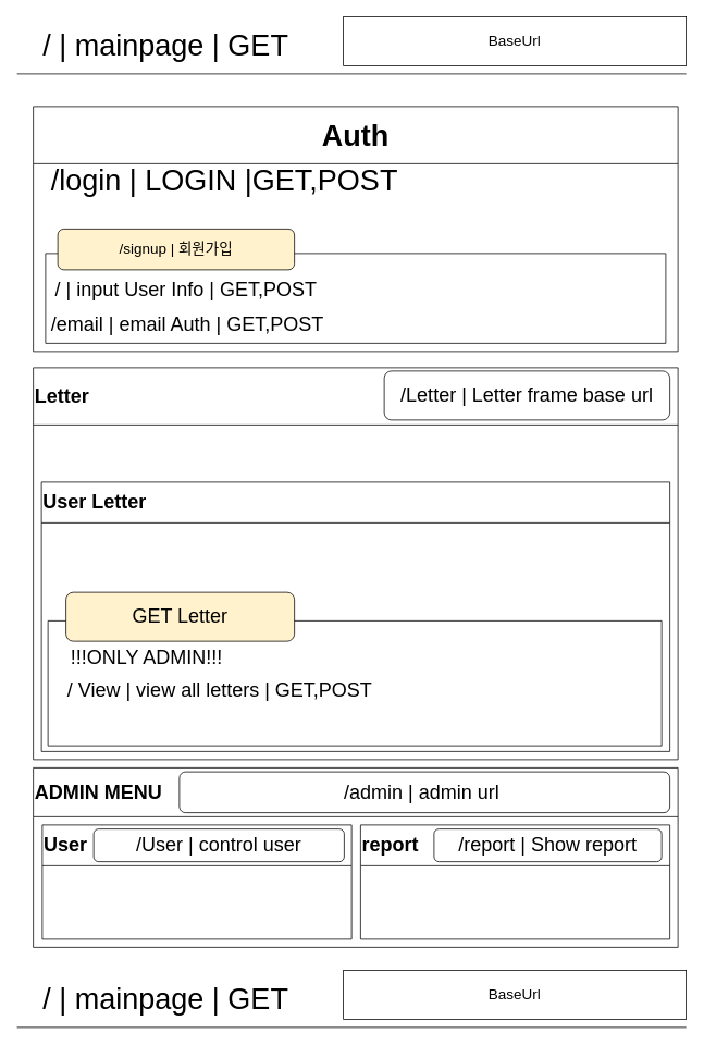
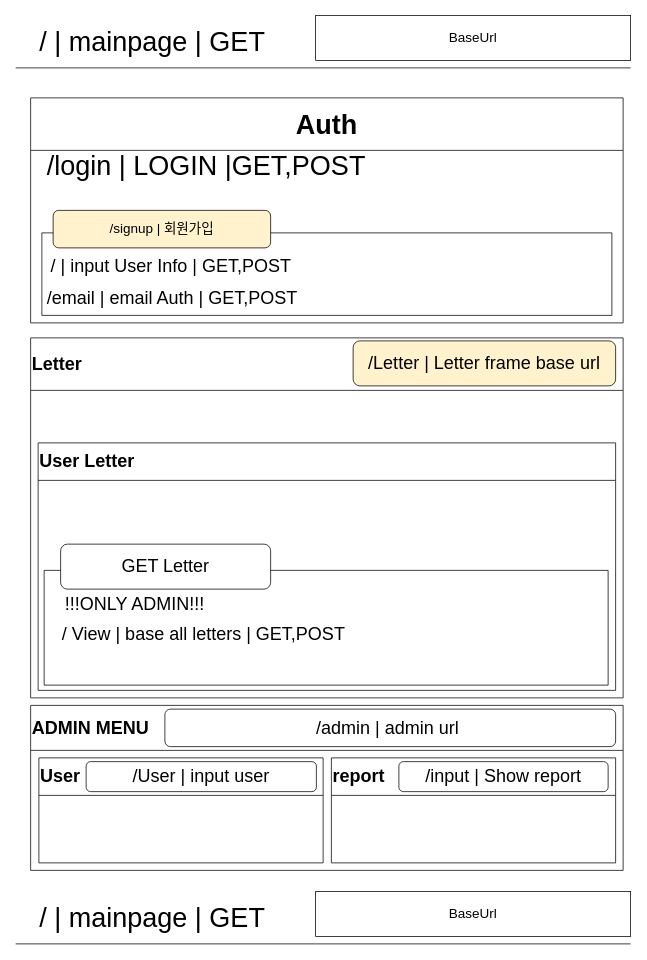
  <mxCell id="0" />
  <mxCell id="1" parent="0" />
  <mxCell id="2" value="&lt;font style=&quot;font-size: 36px;&quot;&gt;/ | mainpage | GET&lt;/font&gt;" style="text;html=1;strokeColor=none;fillColor=none;align=left;verticalAlign=middle;whiteSpace=wrap;rounded=0;" vertex="1" parent="1"><mxGeometry x="50" y="40" width="340" height="30" as="geometry" /></mxCell>
  <mxCell id="3" value="" style="endArrow=none;html=1;rounded=0;fontSize=36;" edge="1" parent="1"><mxGeometry width="50" height="50" relative="1" as="geometry"><mxPoint y="90" as="sourcePoint" x="20" /><mxPoint x="840" y="90" as="targetPoint" /></mxGeometry></mxCell>
  <mxCell id="4" value="Auth" style="swimlane;whiteSpace=wrap;html=1;fontSize=36;startSize=70;" vertex="1" parent="1"><mxGeometry x="40" y="130" width="790" height="300" as="geometry" /></mxCell>
  <mxCell id="5" value="&lt;font style=&quot;font-size: 36px;&quot;&gt;/login | LOGIN |GET,POST&lt;/font&gt;" style="text;html=1;strokeColor=none;fillColor=none;align=left;verticalAlign=middle;whiteSpace=wrap;rounded=0;" vertex="1" parent="4"><mxGeometry x="20" y="75" width="750" height="30" as="geometry" /></mxCell>
  <mxCell id="6" value="" style="swimlane;startSize=0;fontSize=18;" vertex="1" parent="4"><mxGeometry x="15" y="180" width="760" height="110" as="geometry"><mxRectangle x="15" y="180" width="50" height="40" as="alternateBounds" /></mxGeometry></mxCell>
  <mxCell id="7" value="/signup | 회원가입" style="rounded=1;whiteSpace=wrap;html=1;fontSize=18;fillColor=#fff2cc;" vertex="1" parent="6"><mxGeometry x="15" y="-30" width="290" height="50" as="geometry" /></mxCell>
  <mxCell id="8" value="&lt;span style=&quot;font-size: 24px;&quot;&gt;/email | email Auth | GET,POST&lt;/span&gt;" style="text;html=1;strokeColor=none;fillColor=none;align=left;verticalAlign=middle;whiteSpace=wrap;rounded=0;fontSize=18;" vertex="1" parent="6"><mxGeometry x="5" y="72" width="420" height="30" as="geometry" /></mxCell>
  <mxCell id="9" value="&lt;span style=&quot;font-size: 24px;&quot;&gt;/ | input User Info | GET,POST&lt;/span&gt;" style="text;html=1;strokeColor=none;fillColor=none;align=left;verticalAlign=middle;whiteSpace=wrap;rounded=0;fontSize=18;" vertex="1" parent="6"><mxGeometry x="10" y="30" width="540" height="30" as="geometry" /></mxCell>
  <mxCell id="10" value="BaseUrl" style="rounded=0;whiteSpace=wrap;html=1;fontSize=18;" vertex="1" parent="1"><mxGeometry x="420" y="20" width="420" height="60" as="geometry" /></mxCell>
  <mxCell id="11" value="Letter" style="swimlane;whiteSpace=wrap;html=1;fontSize=24;startSize=70;align=left;" vertex="1" parent="1"><mxGeometry x="40" y="450" width="790" height="480" as="geometry" /></mxCell>
- <mxCell id="12" value="/Letter | Letter frame base url" style="rounded=1;whiteSpace=wrap;html=1;fontSize=24;" vertex="1" parent="11"><mxGeometry x="430" y="4" width="350" height="60" as="geometry" /></mxCell>
+ <mxCell id="12" value="/Letter | Letter frame base url" style="rounded=1;whiteSpace=wrap;html=1;fontSize=24;fillColor=#fff2cc;" vertex="1" parent="11"><mxGeometry x="430" y="4" width="350" height="60" as="geometry" /></mxCell>
  <mxCell id="13" value="User Letter" style="swimlane;whiteSpace=wrap;html=1;fontSize=24;startSize=50;align=left;" vertex="1" parent="11"><mxGeometry x="10" y="140" width="770" height="330" as="geometry" /></mxCell>
  <mxCell id="14" value="" style="swimlane;startSize=0;fontSize=24;" vertex="1" parent="13"><mxGeometry x="8" y="170" width="752" height="153" as="geometry" /></mxCell>
  <mxCell id="15" value="!!!ONLY ADMIN!!!" style="text;html=1;strokeColor=none;fillColor=none;align=center;verticalAlign=middle;whiteSpace=wrap;rounded=0;fontSize=24;" vertex="1" parent="14"><mxGeometry x="7" y="30" width="228" height="30" as="geometry" /></mxCell>
- <mxCell id="16" value="/ View | view all letters | GET,POST" style="text;html=1;strokeColor=none;fillColor=none;align=left;verticalAlign=middle;whiteSpace=wrap;rounded=0;fontSize=24;" vertex="1" parent="14"><mxGeometry x="22" y="70" width="398" height="30" as="geometry" /></mxCell>
- <mxCell id="17" value="GET Letter" style="rounded=1;whiteSpace=wrap;html=1;fontSize=24;fillColor=#fff2cc;" vertex="1" parent="13"><mxGeometry x="30" y="135" width="280" height="60" as="geometry" /></mxCell>
+ <mxCell id="16" value="/ View | base all letters | GET,POST" style="text;html=1;strokeColor=none;fillColor=none;align=left;verticalAlign=middle;whiteSpace=wrap;rounded=0;fontSize=24;" vertex="1" parent="14"><mxGeometry x="22" y="70" width="398" height="30" as="geometry" /></mxCell>
+ <mxCell id="17" value="GET Letter" style="rounded=1;whiteSpace=wrap;html=1;fontSize=24;" vertex="1" parent="13"><mxGeometry x="30" y="135" width="280" height="60" as="geometry" /></mxCell>
  <mxCell id="18" value="ADMIN MENU" style="swimlane;whiteSpace=wrap;html=1;fontSize=24;startSize=60;align=left;" vertex="1" parent="1"><mxGeometry x="40" y="940" width="790" height="220" as="geometry"><mxRectangle x="20" y="930" width="200" height="60" as="alternateBounds" /></mxGeometry></mxCell>
  <mxCell id="19" value="/admin | admin url&amp;nbsp;" style="rounded=1;whiteSpace=wrap;html=1;fontSize=24;" vertex="1" parent="18"><mxGeometry x="179" y="5" width="601" height="50" as="geometry" /></mxCell>
  <mxCell id="20" value="User&amp;nbsp;" style="swimlane;whiteSpace=wrap;html=1;fontSize=24;startSize=50;align=left;" vertex="1" parent="18"><mxGeometry x="11" y="70" width="379" height="140" as="geometry" /></mxCell>
- <mxCell id="21" value="/User | control user" style="rounded=1;whiteSpace=wrap;html=1;fontSize=24;" vertex="1" parent="20"><mxGeometry x="63" y="5" width="307" height="40" as="geometry" /></mxCell>
+ <mxCell id="21" value="/User | input user" style="rounded=1;whiteSpace=wrap;html=1;fontSize=24;" vertex="1" parent="20"><mxGeometry x="63" y="5" width="307" height="40" as="geometry" /></mxCell>
  <mxCell id="22" value="report" style="swimlane;whiteSpace=wrap;html=1;fontSize=24;startSize=50;align=left;" vertex="1" parent="18"><mxGeometry x="401" y="70" width="379" height="140" as="geometry" /></mxCell>
- <mxCell id="23" value="/report | Show report" style="rounded=1;whiteSpace=wrap;html=1;fontSize=24;" vertex="1" parent="22"><mxGeometry x="90" y="5" width="279" height="40" as="geometry" /></mxCell>
+ <mxCell id="23" value="/input | Show report" style="rounded=1;whiteSpace=wrap;html=1;fontSize=24;" vertex="1" parent="22"><mxGeometry x="90" y="5" width="279" height="40" as="geometry" /></mxCell>
  <mxCell id="24" value="&lt;font style=&quot;font-size: 36px;&quot;&gt;/ | mainpage | GET&lt;/font&gt;" style="text;html=1;strokeColor=none;fillColor=none;align=left;verticalAlign=middle;whiteSpace=wrap;rounded=0;" vertex="1" parent="1"><mxGeometry x="50" y="1208" width="340" height="30" as="geometry" /></mxCell>
  <mxCell id="25" value="" style="endArrow=none;html=1;rounded=0;fontSize=36;" edge="1" parent="1"><mxGeometry width="50" height="50" relative="1" as="geometry"><mxPoint y="1258" as="sourcePoint" x="20" /><mxPoint x="840" y="1258" as="targetPoint" /></mxGeometry></mxCell>
  <mxCell id="26" value="BaseUrl" style="rounded=0;whiteSpace=wrap;html=1;fontSize=18;" vertex="1" parent="1"><mxGeometry x="420" y="1188" width="420" height="60" as="geometry" /></mxCell>
